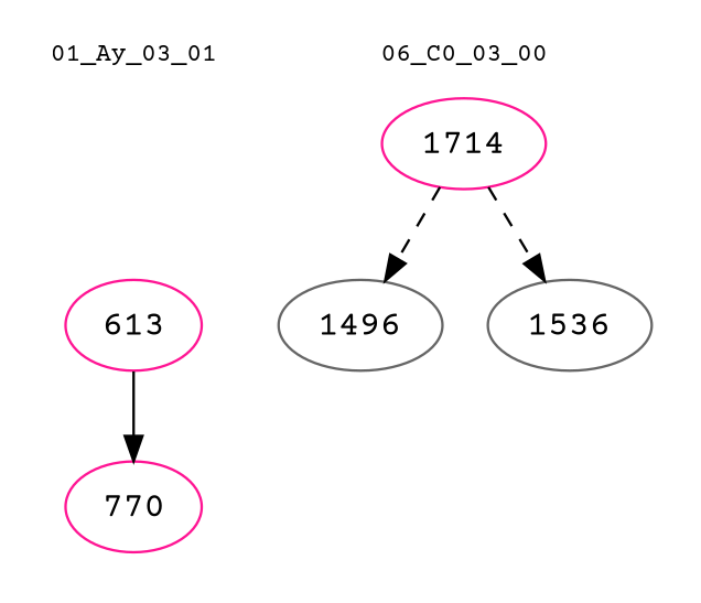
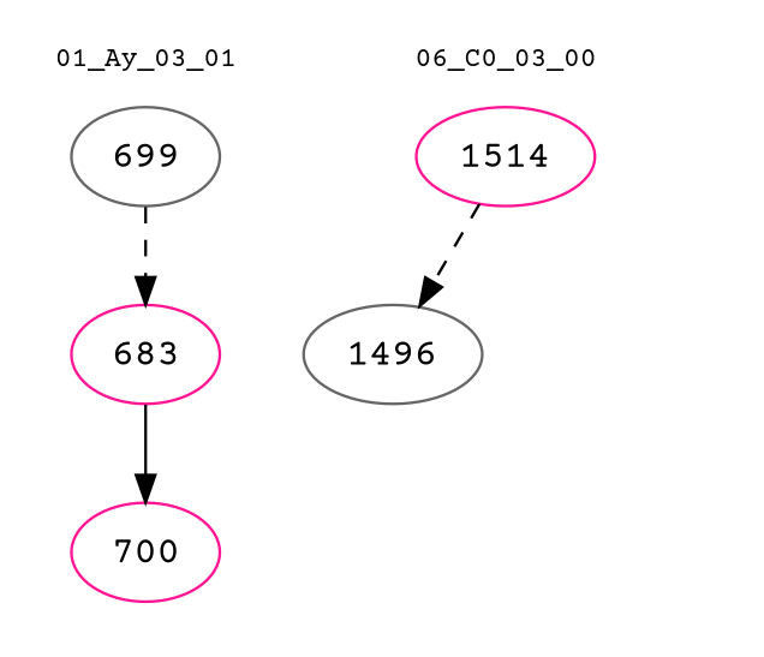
  digraph {
    fontname="Courier Prime"
    node [color=gray40 fontname="Courier Prime"]
    edge [color=black fontname="Courier Prime" style=dashed]
-   n2 [color=deeppink label=613]
-   n3 [color=deeppink label=770]
-   n4 [color=deeppink label=1714]
+   n1 [label=699]
+   n2 [color=deeppink label=683]
+   n3 [color=deeppink label=700]
+   n4 [color=deeppink label=1514]
    n5 [label=1496]
-   n6 [label=1536]
    subgraph cluster_1 {
      color=white
      fontsize=10
      label="01_Ay_03_01"
+     n1
      n2
      n3
    }
    subgraph cluster_2 {
      color=white
      fontsize=10
      label="06_C0_03_00"
      n4
      n5
-     n6
    }
+   n1 -> n2
    n2 -> n3 [style=solid]
    n4 -> n5
-   n4 -> n6
  }
